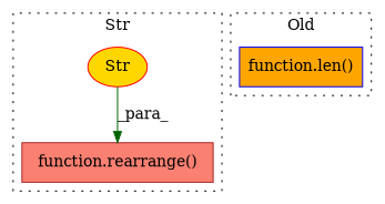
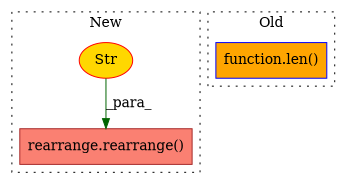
  digraph {
    node [a=75 shape=box style=filled]
-   n1 [l="10,1" label="function.rearrange()" s="3042,3086" fillcolor=salmon color=brown]
+   n1 [l="10,1" label="rearrange.rearrange()" s="3042,3086" fillcolor=salmon color=brown]
    n2 [a=66 l=22 label=Str s=3064 shape=ellipse fillcolor=gold color=red]
    n3 [l="4,1" label="function.len()" s="2955,2971" fillcolor=orange color=blue]
    subgraph cluster_1 {
-     label=Str
+     label=New
      style=dotted
      n1
      n2
    }
    subgraph cluster_2 {
      label=Old
      style=dotted
      n3
    }
    n2 -> n1 [label=_para_ color=darkgreen]
  }
